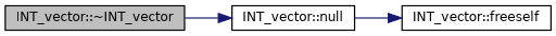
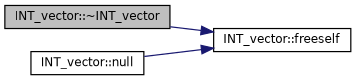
  digraph {
    rankdir=LR
    node [color=black fillcolor=white fontname=Helvetica fontsize=10 shape=record style=filled]
    edge [color=midnightblue fontname=Helvetica fontsize=10 labelfontname=Helvetica labelfontsize=10 style=solid]
    n1 [fillcolor=grey75 fontcolor=black height=0.2 label="INT_vector::~INT_vector" width=0.4]
    n2 [height=0.2 label="INT_vector::freeself" width=0.4]
    n3 [height=0.2 label="INT_vector::null" width=0.4]
-   n1 -> n3
+   n1 -> n2
    n3 -> n2
  }
